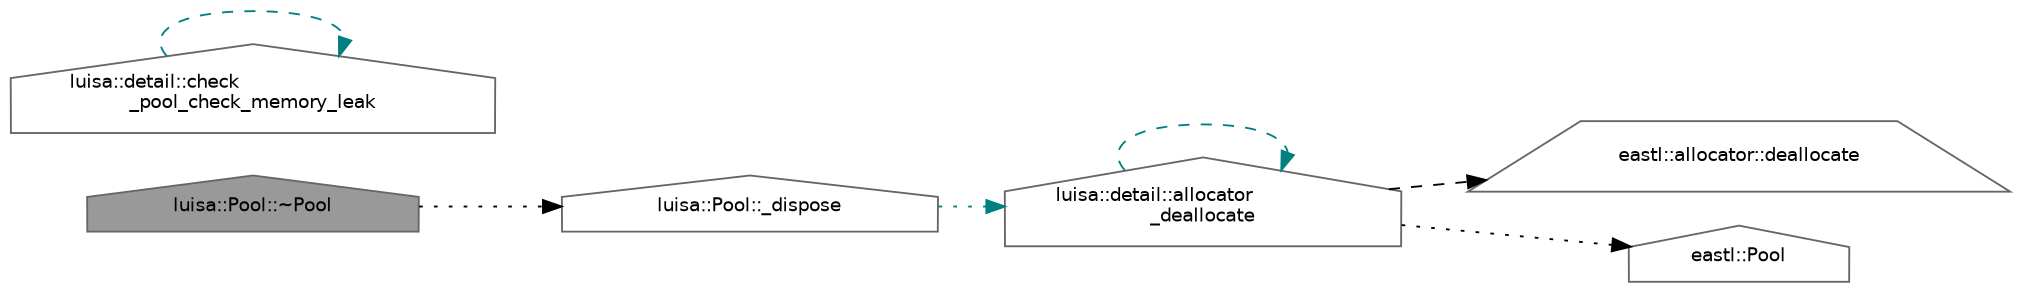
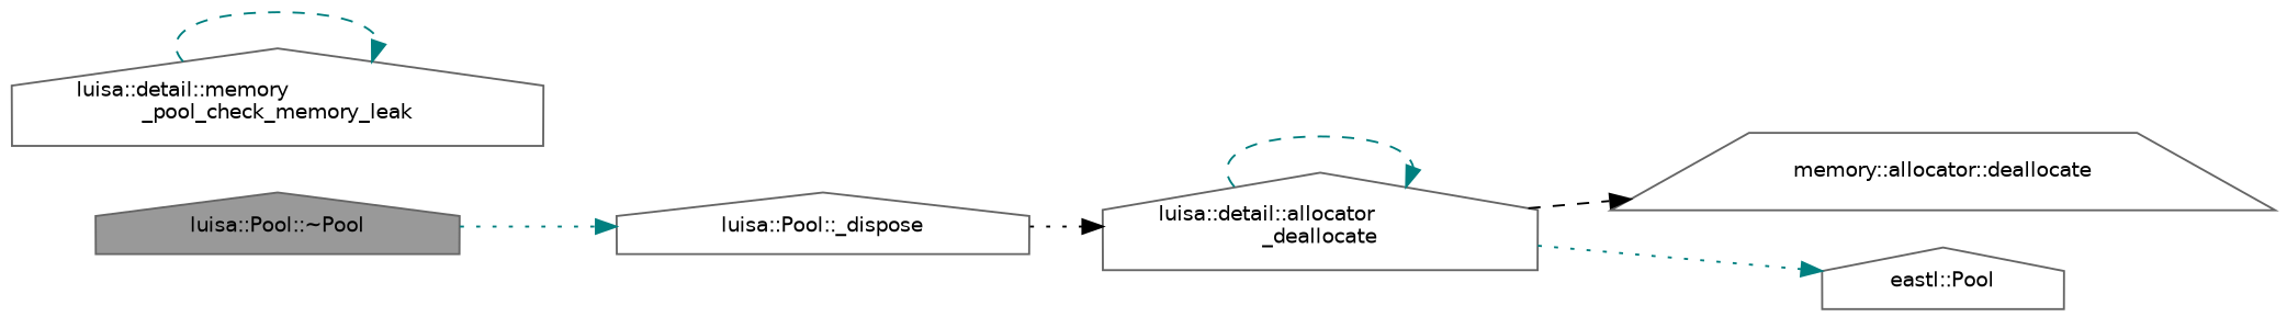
  digraph {
    fontname="DejaVu Sans"
    rankdir=LR
    node [color=grey40 fillcolor=white fontname="DejaVu Sans" fontsize=10 shape=house style=filled]
    edge [color=teal fontname="DejaVu Sans" fontsize=10 labelfontname=Helvetica labelfontsize=10 style=dotted]
    n1 [color=gray40 fillcolor=grey60 fontcolor=black height=0.2 label="luisa::Pool::~Pool" width=0.4]
    n2 [height=0.2 label="luisa::Pool::_dispose" width=0.4]
    n3 [height=0.2 label="luisa::detail::allocator\l_deallocate" width=0.4]
-   n4 [height=0.2 label="eastl::allocator::deallocate" shape=trapezium width=0.4]
+   n4 [height=0.2 label="memory::allocator::deallocate" shape=trapezium width=0.4]
    n5 [height=0.2 label="eastl::Pool" width=0.4]
-   n6 [height=0.2 label="luisa::detail::check\l_pool_check_memory_leak" width=0.4]
-   n1 -> n2 [color=black]
-   n2 -> n3
+   n6 [height=0.2 label="luisa::detail::memory\l_pool_check_memory_leak" width=0.4]
+   n1 -> n2
+   n2 -> n3 [color=black]
    n3 -> n3 [style=dashed]
    n3 -> n4 [color=black style=dashed]
-   n3 -> n5 [color=black]
+   n3 -> n5
    n6 -> n6 [style=dashed]
  }
